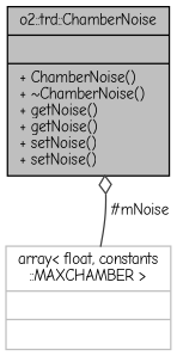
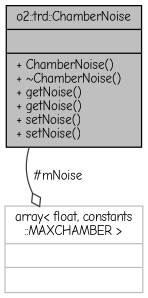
  digraph {
    fontname="Comic Neue"
    node [fontname="Comic Neue" fontsize=10 shape=record]
    n1 [color=black fillcolor=grey75 fontcolor=black height=0.2 label="{o2::trd::ChamberNoise\n||+ ChamberNoise()\l+ ~ChamberNoise()\l+ getNoise()\l+ getNoise()\l+ setNoise()\l+ setNoise()\l}" style=filled width=0.4]
    n2 [color=grey75 height=0.2 label="{array\< float, constants\l::MAXCHAMBER \>\n||}" width=0.4]
-   n2 -> n1 [arrowhead=odiamond color=grey25 fontname="Comic Neue" fontsize=10 label=" #mNoise" labelfontname=Helvetica labelfontsize=10 style=solid]
+   n1 -> n2 [arrowhead=odiamond color=grey25 fontname="Comic Neue" fontsize=10 label=" #mNoise" labelfontname=Helvetica labelfontsize=10 style=solid]
  }
